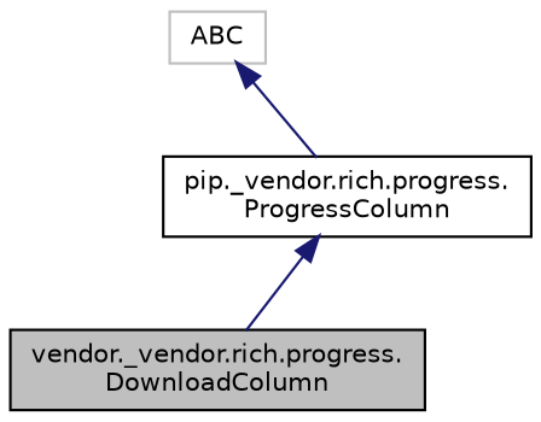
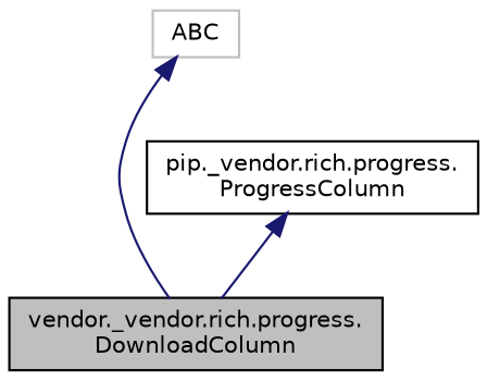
  digraph {
    node [color=black fillcolor=white fontname=Helvetica fontsize=10 shape=record style=filled]
    edge [color=midnightblue dir=back fontname=Helvetica fontsize=10 labelfontname=Helvetica labelfontsize=10 style=solid]
    n1 [fillcolor=grey75 fontcolor=black height=0.2 label="vendor._vendor.rich.progress.\lDownloadColumn" width=0.4]
    n2 [height=0.2 label="pip._vendor.rich.progress.\lProgressColumn" width=0.4]
    n3 [color=grey75 height=0.2 label=ABC width=0.4]
    n2 -> n1
-   n3 -> n2
+   n3 -> n1
  }
